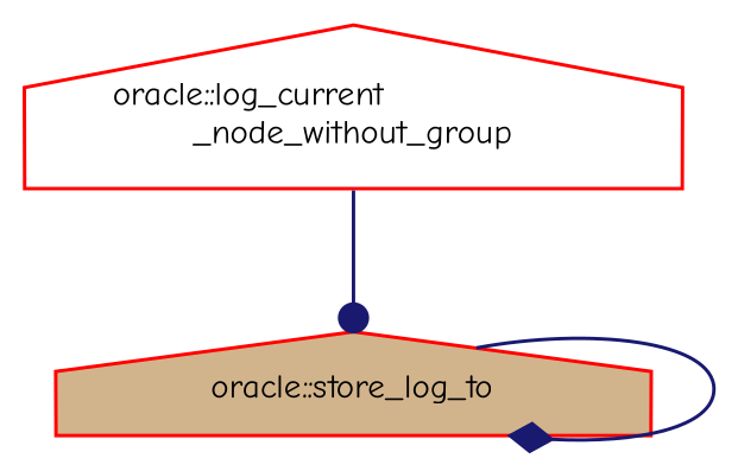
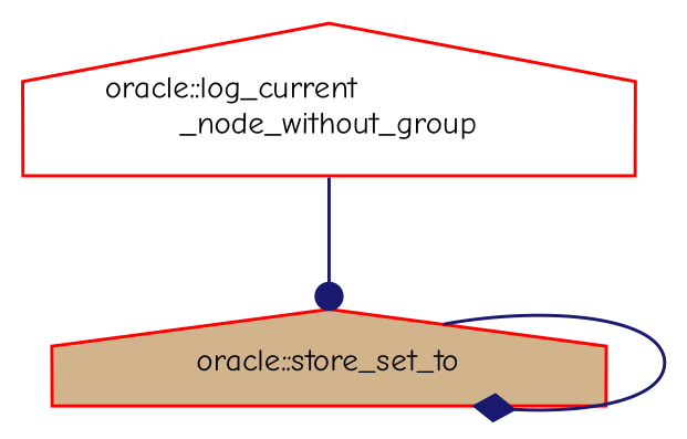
  digraph {
    rankdir=TB
    fontname="Comic Neue"
    node [color=red fontname="Comic Neue" fontsize=10 shape=house style=filled]
    edge [color=midnightblue fontname="Comic Neue" fontsize=10 labelfontname=Helvetica labelfontsize=10 style=solid]
    n1 [fillcolor=white fontcolor=black height=0.2 label="oracle::log_current\l_node_without_group" width=0.4]
-   n2 [fillcolor=tan height=0.2 label="oracle::store_log_to" width=0.4]
+   n2 [fillcolor=tan height=0.2 label="oracle::store_set_to" width=0.4]
    n1 -> n2 [arrowhead=dot]
    n2 -> n2 [arrowhead=diamond]
  }
